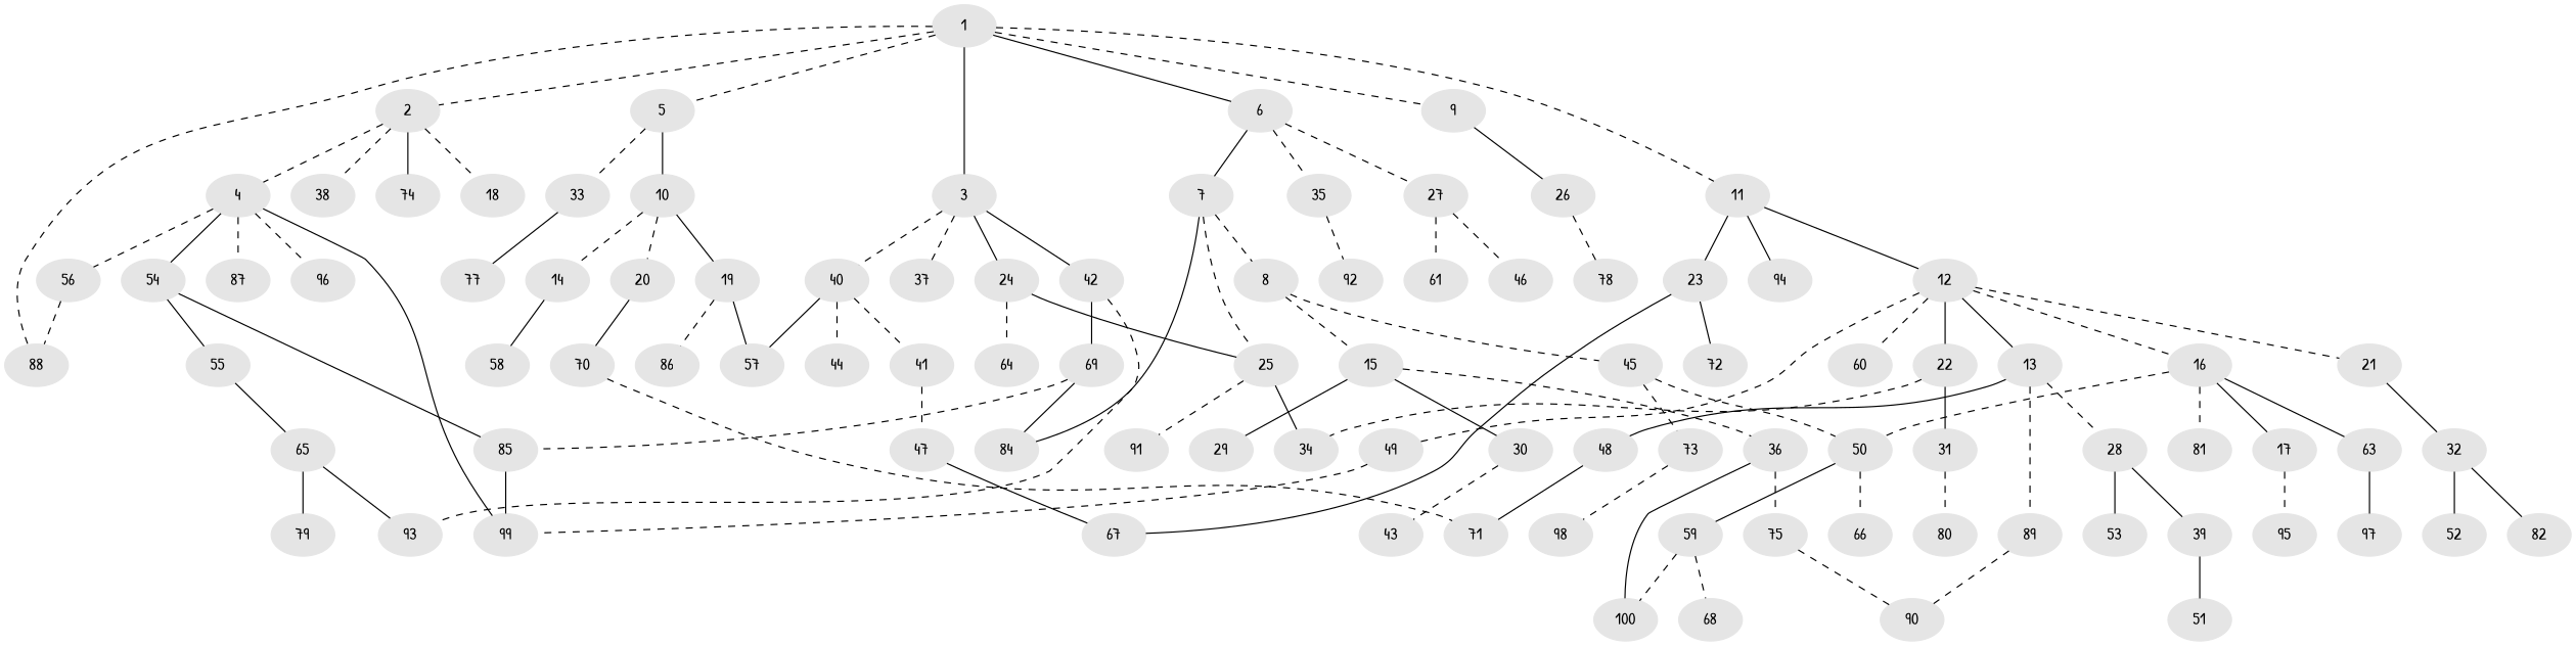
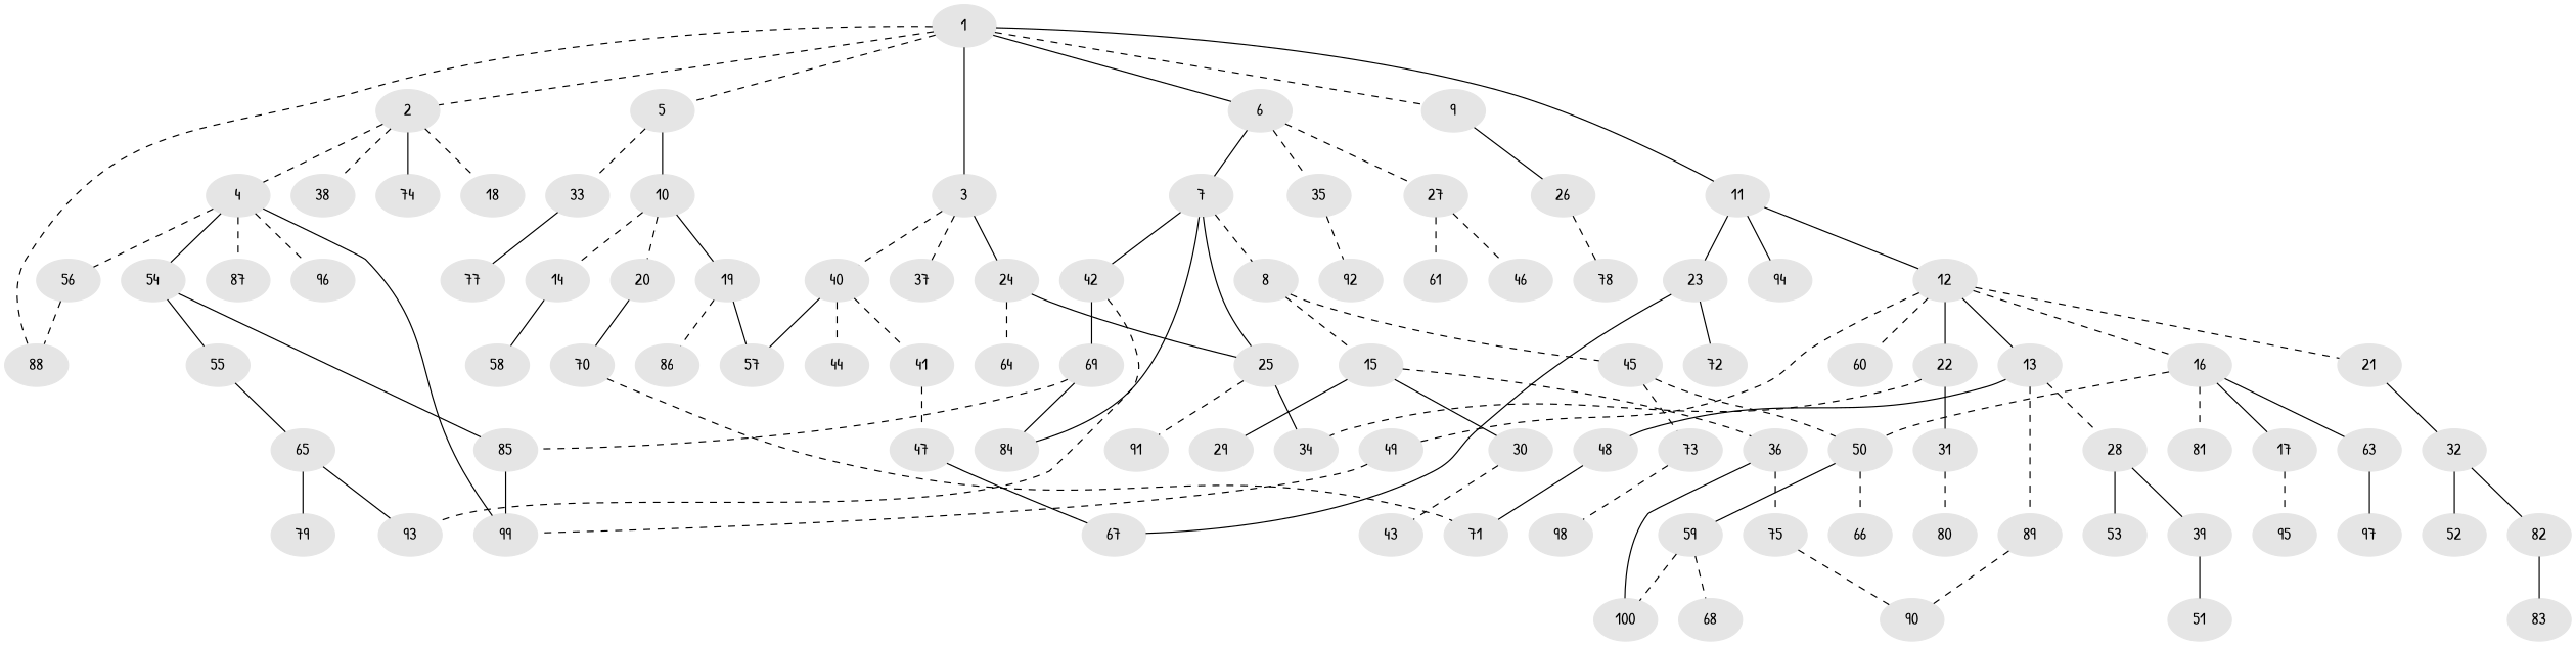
  graph {
    fontname="Patrick Hand"
    node [color=gray90 fontname="Patrick Hand" style=filled]
    edge [fontname="Patrick Hand" style=dashed]
    1
    2
    3
    5
    6
    9
    11
    88
    4
    18
    38
    74
    24
    37
    40
    42
    10
    33
    7
    27
    35
    26
    12
    23
    94
    54
    56
    87
    96
    99
    25
    64
    57
    41
    44
    69
    93
    55
    85
    14
    19
    20
    77
    8
    84
    46
    61
    92
    15
    45
    34
    91
    29
    30
    36
    50
    73
    78
    58
    86
    70
    13
    16
    21
    22
    49
    60
    67
    72
    28
    48
    89
    17
    63
    81
    32
    31
    39
    53
    71
    90
    43
    75
    100
    95
    59
    66
    97
    52
    82
    80
    51
+   83
    47
    98
    68
    65
    79
    1 -- 2
    1 -- 3 [style=solid]
    1 -- 5
    1 -- 6 [style=solid]
    1 -- 9
-   1 -- 11
+   1 -- 11 [style=solid]
    1 -- 88
    2 -- 4
    2 -- 18
    2 -- 38
    2 -- 74 [style=solid]
    3 -- 24 [style=solid]
    3 -- 37
    3 -- 40
-   3 -- 42 [style=solid]
+   7 -- 42 [style=solid]
    5 -- 10 [style=solid]
    5 -- 33
    6 -- 7 [style=solid]
    6 -- 27
    6 -- 35
    9 -- 26 [style=solid]
    11 -- 12 [style=solid]
    11 -- 23 [style=solid]
    11 -- 94 [style=solid]
    4 -- 54 [style=solid]
    4 -- 56
    4 -- 87
    4 -- 96
    4 -- 99 [style=solid]
    24 -- 25 [style=solid]
    24 -- 64
    40 -- 57 [style=solid]
    40 -- 41
    40 -- 44
    42 -- 69 [style=solid]
    42 -- 93
    10 -- 14
    10 -- 19 [style=solid]
    10 -- 20
    33 -- 77 [style=solid]
-   7 -- 25
+   7 -- 25 [style=solid]
    7 -- 8
    7 -- 84 [style=solid]
    27 -- 46
    27 -- 61
    35 -- 92
    26 -- 78
    12 -- 13 [style=solid]
    12 -- 16
    12 -- 21
    12 -- 22 [style=solid]
    12 -- 49
    12 -- 60
    23 -- 67 [style=solid]
    23 -- 72 [style=solid]
    54 -- 55 [style=solid]
    54 -- 85 [style=solid]
    56 -- 88
    25 -- 34 [style=solid]
    25 -- 91
    41 -- 47
    69 -- 85
    69 -- 84 [style=solid]
    55 -- 65 [style=solid]
    85 -- 99 [style=solid]
    14 -- 58 [style=solid]
    19 -- 57 [style=solid]
    19 -- 86
    20 -- 70 [style=solid]
    8 -- 15
    8 -- 45
    15 -- 29 [style=solid]
    15 -- 30 [style=solid]
    15 -- 36
    45 -- 50
    45 -- 73
    30 -- 43
    36 -- 75
    36 -- 100 [style=solid]
    50 -- 59 [style=solid]
    50 -- 66
    73 -- 98
    70 -- 71
    13 -- 28
    13 -- 48 [style=solid]
    13 -- 89
    16 -- 50
    16 -- 17 [style=solid]
    16 -- 63 [style=solid]
    16 -- 81
    21 -- 32 [style=solid]
    22 -- 34
    22 -- 31 [style=solid]
    49 -- 99
    28 -- 39 [style=solid]
    28 -- 53 [style=solid]
    48 -- 71 [style=solid]
    89 -- 90
    17 -- 95
    63 -- 97 [style=solid]
    32 -- 52 [style=solid]
    32 -- 82 [style=solid]
    31 -- 80
    39 -- 51 [style=solid]
    75 -- 90
    59 -- 100
    59 -- 68
+   82 -- 83 [style=solid]
    47 -- 67 [style=solid]
    65 -- 93 [style=solid]
    65 -- 79 [style=solid]
  }
